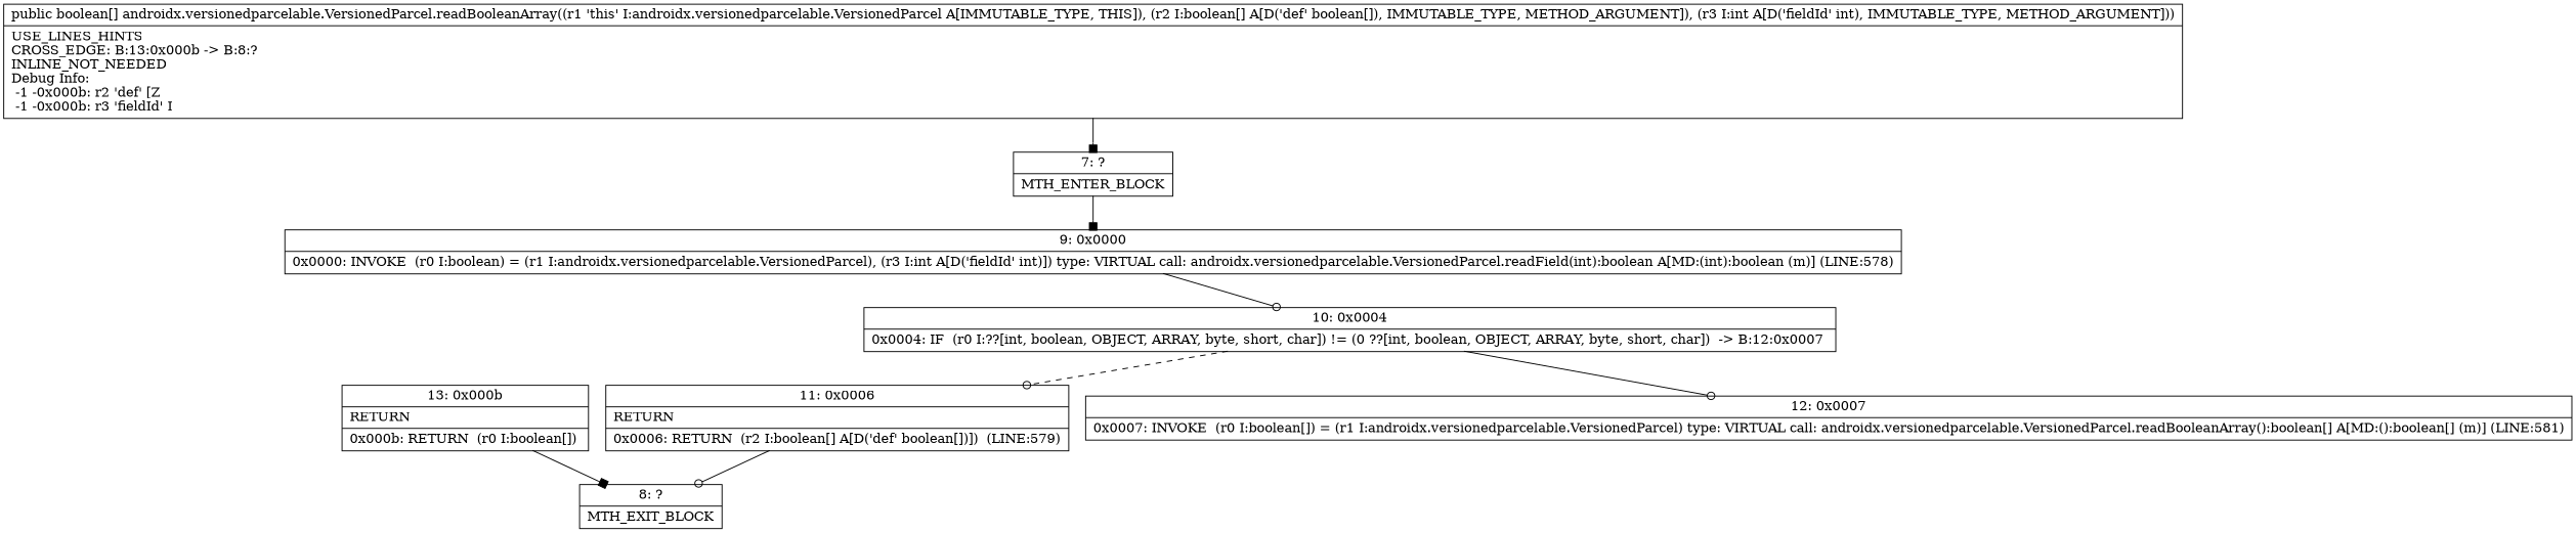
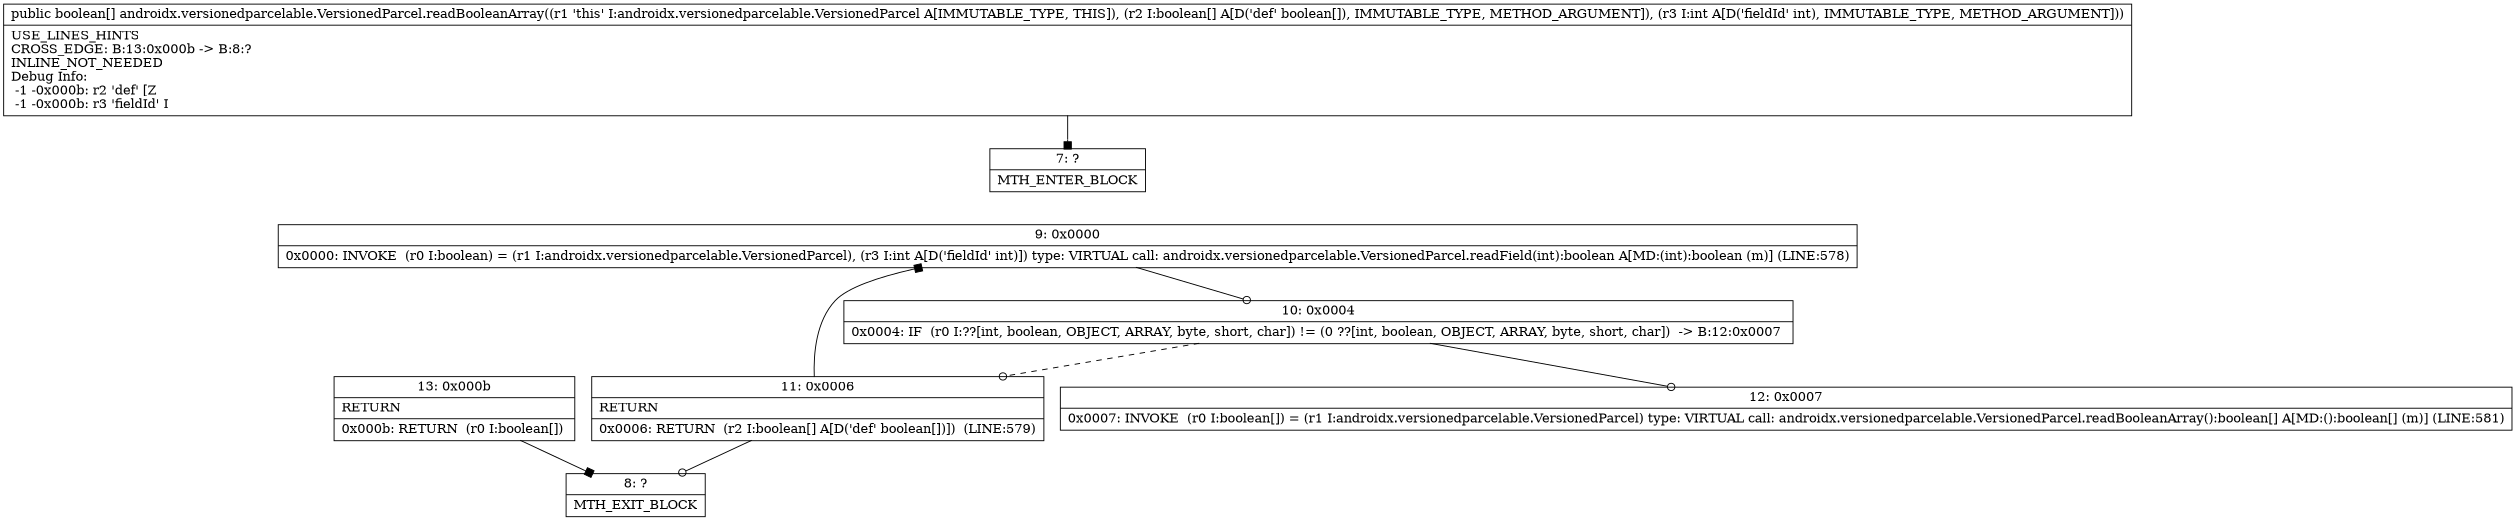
  digraph {
    fontname="DejaVu Serif"
    node [fontname="DejaVu Serif" shape=record]
    edge [arrowhead=odot fontname="DejaVu Serif"]
    n1 [label="{7\:\ ?|MTH_ENTER_BLOCK\l}"]
    n2 [label="{9\:\ 0x0000|0x0000: INVOKE  (r0 I:boolean) = (r1 I:androidx.versionedparcelable.VersionedParcel), (r3 I:int A[D('fieldId' int)]) type: VIRTUAL call: androidx.versionedparcelable.VersionedParcel.readField(int):boolean A[MD:(int):boolean (m)] (LINE:578)\l}"]
    n3 [label="{10\:\ 0x0004|0x0004: IF  (r0 I:??[int, boolean, OBJECT, ARRAY, byte, short, char]) != (0 ??[int, boolean, OBJECT, ARRAY, byte, short, char])  \-\> B:12:0x0007 \l}"]
    n4 [label="{11\:\ 0x0006|RETURN\l|0x0006: RETURN  (r2 I:boolean[] A[D('def' boolean[])])  (LINE:579)\l}"]
    n5 [label="{12\:\ 0x0007|0x0007: INVOKE  (r0 I:boolean[]) = (r1 I:androidx.versionedparcelable.VersionedParcel) type: VIRTUAL call: androidx.versionedparcelable.VersionedParcel.readBooleanArray():boolean[] A[MD:():boolean[] (m)] (LINE:581)\l}"]
    n6 [label="{8\:\ ?|MTH_EXIT_BLOCK\l}"]
    n7 [label="{13\:\ 0x000b|RETURN\l|0x000b: RETURN  (r0 I:boolean[]) \l}"]
    n8 [label="{public boolean[] androidx.versionedparcelable.VersionedParcel.readBooleanArray((r1 'this' I:androidx.versionedparcelable.VersionedParcel A[IMMUTABLE_TYPE, THIS]), (r2 I:boolean[] A[D('def' boolean[]), IMMUTABLE_TYPE, METHOD_ARGUMENT]), (r3 I:int A[D('fieldId' int), IMMUTABLE_TYPE, METHOD_ARGUMENT]))  | USE_LINES_HINTS\lCROSS_EDGE: B:13:0x000b \-\> B:8:?\lINLINE_NOT_NEEDED\lDebug Info:\l  \-1 \-0x000b: r2 'def' [Z\l  \-1 \-0x000b: r3 'fieldId' I\l}"]
-   n1 -> n2 [arrowhead=box]
+   n4 -> n2 [arrowhead=box]
    n2 -> n3
    n3 -> n4 [style=dashed]
    n3 -> n5
    n4 -> n6
    n7 -> n6 [arrowhead=box]
    n8 -> n1 [arrowhead=box]
  }
